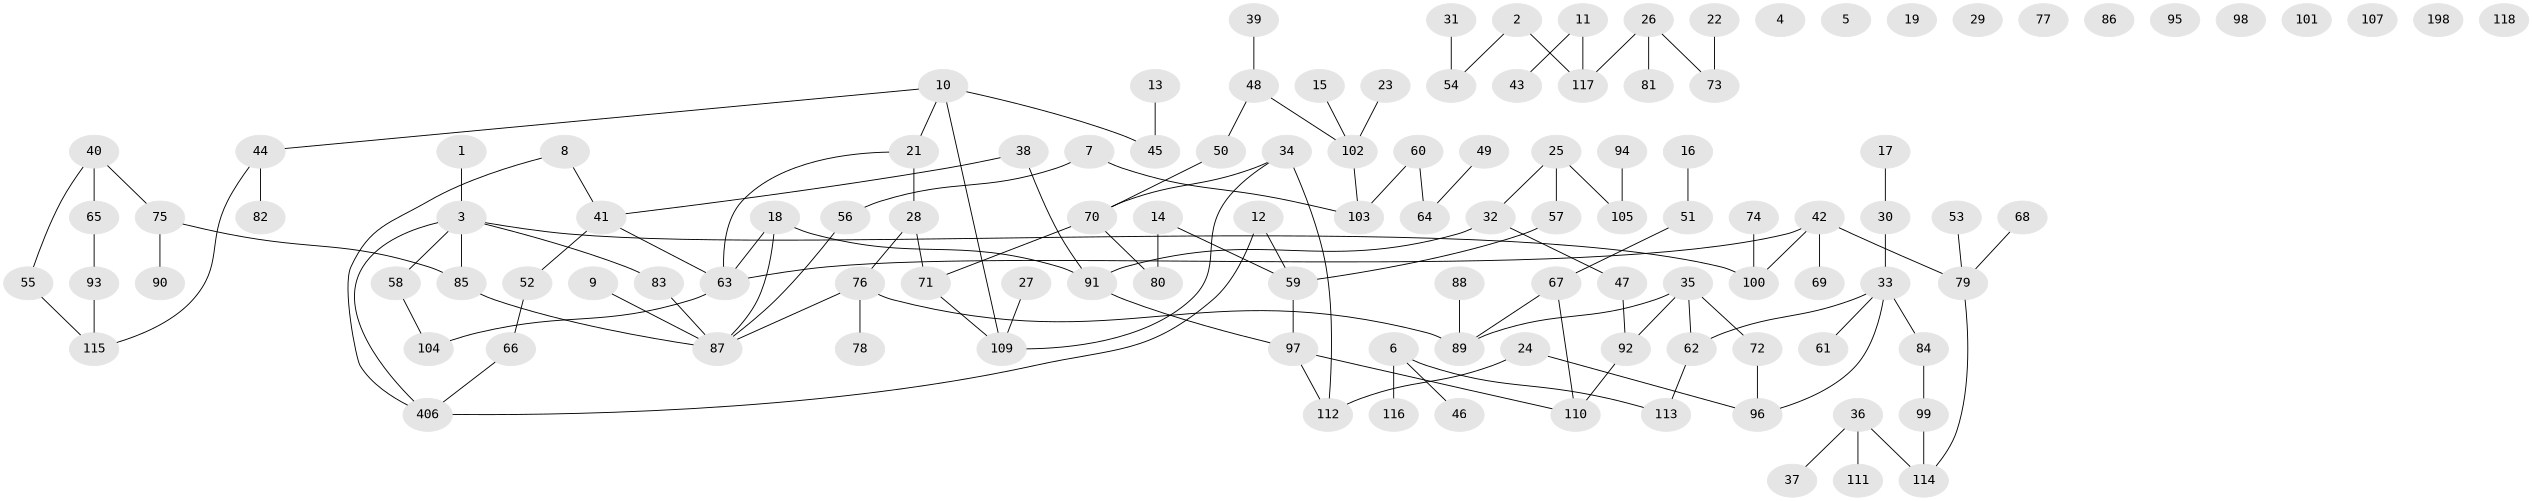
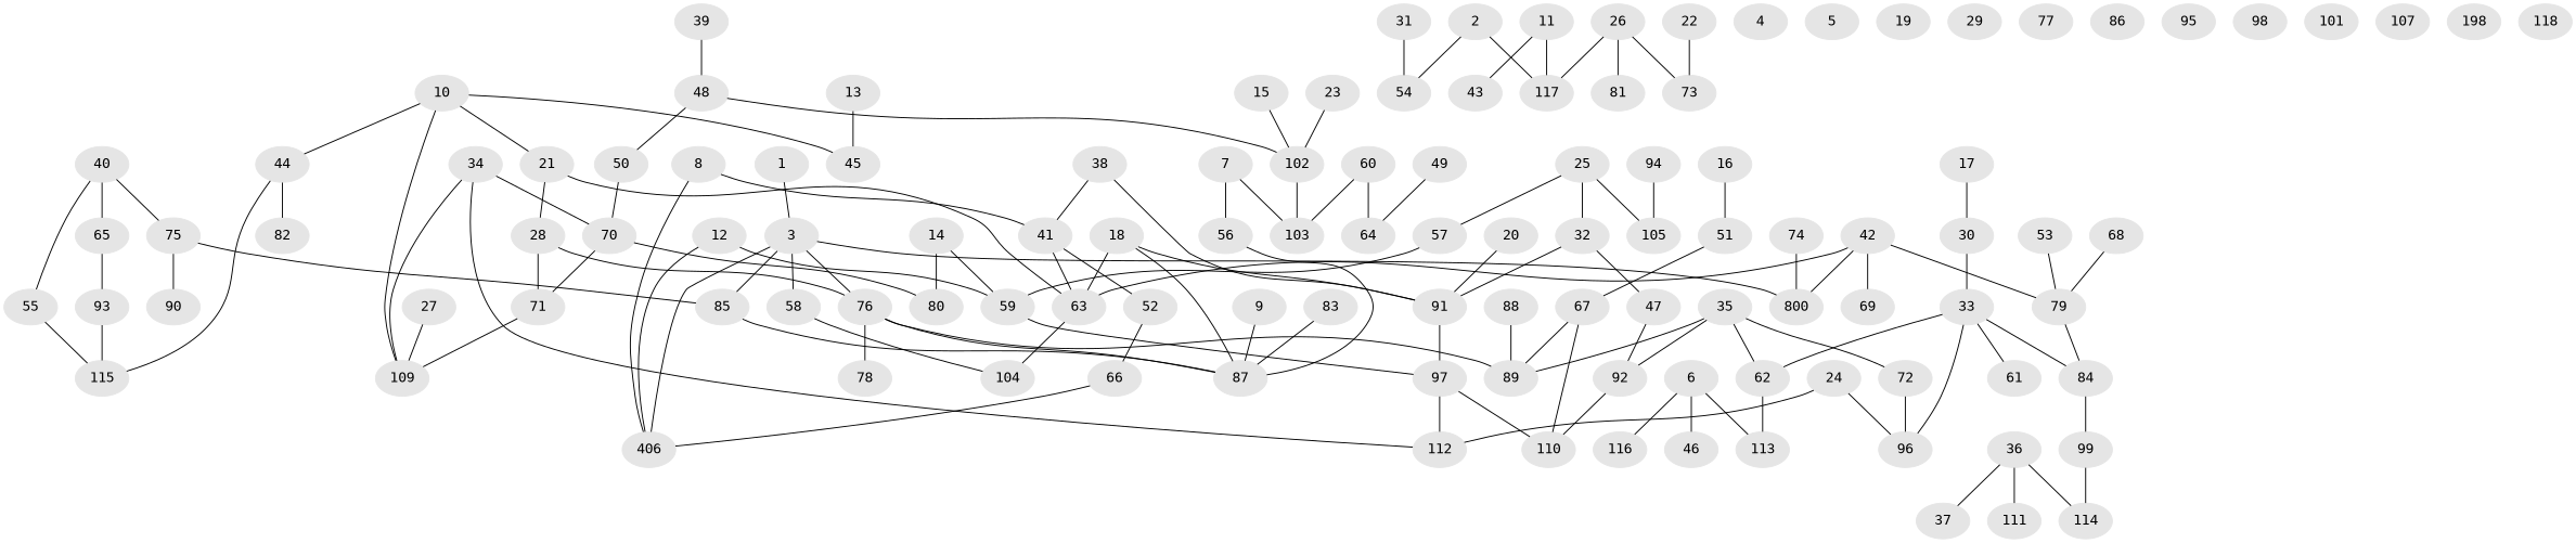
  graph {
    fontname="DejaVu Sans Mono"
    node [color=gray90 fontname="DejaVu Sans Mono" style=filled]
    edge [fontname="DejaVu Sans Mono"]
    1
    3
    58
    76
    85
-   100
+   100 [label=800]
    n7 [label=406]
    2
    54
    117
    104
    87
    89
    78
    4
    5
    6
    46
    113
    116
    7
    56
    103
    8
    41
    63
    52
    9
    10
    21
    44
    45
    109
    28
    82
    115
    11
    43
    12
    59
    97
    13
    14
    80
    15
    102
    16
    51
    67
    17
    30
    33
    40
    55
    65
    75
    18
    91
    19
+   20
    71
    22
    73
    23
    24
    96
    112
    25
    32
    57
    105
    47
    26
    81
    27
    29
    61
    62
    84
    31
    92
    99
    34
    70
    35
    72
    110
    36
    37
    111
    114
    38
    39
    48
    50
    93
    90
    66
    42
    69
    79
    49
    64
    53
    60
    68
    74
    77
    83
    86
    88
    94
    95
    98
    101
    107
    n117 [label=198]
    118
    1 -- 3
    3 -- 58
-   3 -- 83
+   3 -- 76
    3 -- 85
    3 -- 100
    3 -- n7
    58 -- 104
    76 -- 87
    76 -- 89
    76 -- 78
    85 -- 87
    2 -- 54
    2 -- 117
    6 -- 46
    6 -- 113
    6 -- 116
    7 -- 56
    7 -- 103
    56 -- 87
    8 -- n7
    8 -- 41
    41 -- 63
    41 -- 52
    63 -- 104
    52 -- 66
    9 -- 87
    10 -- 21
    10 -- 44
    10 -- 45
    10 -- 109
    21 -- 63
    21 -- 28
    44 -- 82
    44 -- 115
    28 -- 76
    28 -- 71
    11 -- 117
    11 -- 43
    12 -- n7
    12 -- 59
    59 -- 97
    97 -- 112
    97 -- 110
    13 -- 45
    14 -- 59
    14 -- 80
    15 -- 102
    102 -- 103
    16 -- 51
    51 -- 67
    67 -- 89
    67 -- 110
    17 -- 30
    30 -- 33
    33 -- 96
    33 -- 61
    33 -- 62
    33 -- 84
    40 -- 55
    40 -- 65
    40 -- 75
    55 -- 115
    65 -- 93
    75 -- 85
    75 -- 90
    18 -- 87
    18 -- 63
    18 -- 91
    91 -- 97
+   20 -- 91
    71 -- 109
    22 -- 73
    23 -- 102
    24 -- 96
    24 -- 112
    25 -- 32
    25 -- 57
    25 -- 105
    32 -- 91
    32 -- 47
    57 -- 59
    47 -- 92
    26 -- 117
    26 -- 73
    26 -- 81
    27 -- 109
    62 -- 113
    84 -- 99
    31 -- 54
    92 -- 110
    99 -- 114
    34 -- 109
    34 -- 112
    34 -- 70
    70 -- 80
    70 -- 71
    35 -- 89
    35 -- 62
    35 -- 92
    35 -- 72
    72 -- 96
    36 -- 37
    36 -- 111
    36 -- 114
    38 -- 41
    38 -- 91
    39 -- 48
    48 -- 102
    48 -- 50
    50 -- 70
    93 -- 115
    66 -- n7
    42 -- 100
    42 -- 63
    42 -- 69
    42 -- 79
-   79 -- 114
+   79 -- 84
    49 -- 64
    53 -- 79
    60 -- 103
    60 -- 64
    68 -- 79
    74 -- 100
    83 -- 87
    88 -- 89
    94 -- 105
  }
